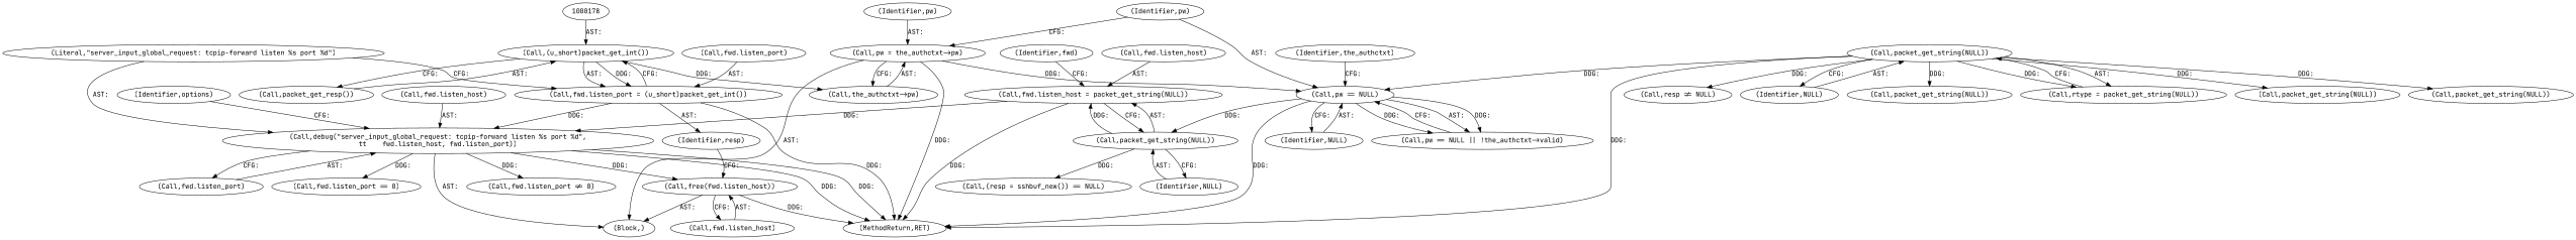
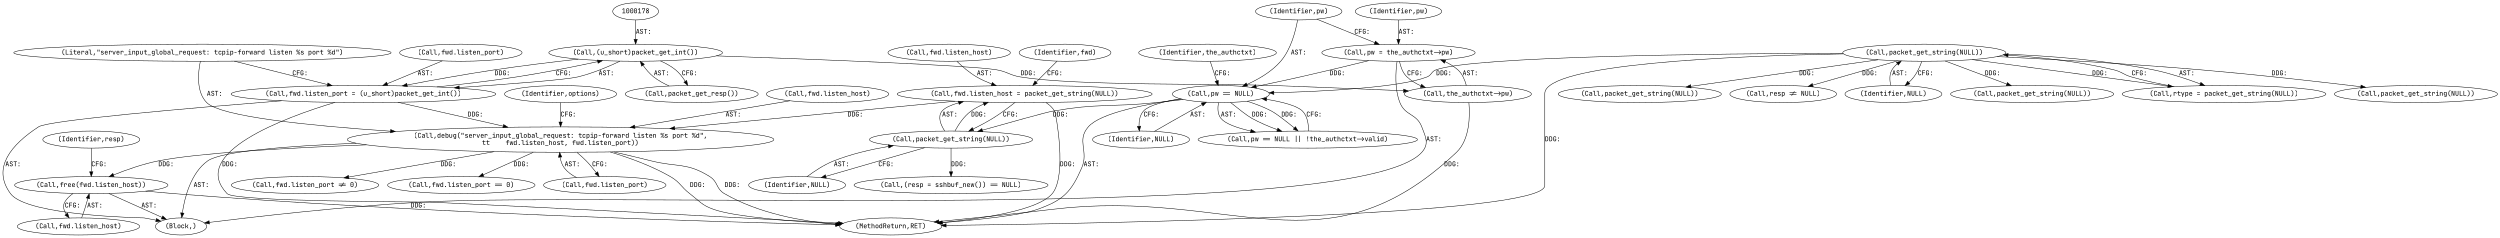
  digraph {
    fontname="JetBrains Mono"
    node [fontname="JetBrains Mono"]
    edge [fontname="JetBrains Mono"]
    n1 [label="(Call,free(fwd.listen_host))"]
    n2 [label="(Block,)"]
    n3 [label="(Call,fwd.listen_host)"]
    n4 [label="(MethodReturn,RET)"]
    n5 [label="(Call,debug(\"server_input_global_request: tcpip-forward listen %s port %d\",\n\t\t    fwd.listen_host, fwd.listen_port))"]
    n6 [label="(Call,fwd.listen_port != 0)"]
    n7 [label="(Call,fwd.listen_port == 0)"]
    n8 [label="(Call,fwd.listen_port)"]
    n9 [label="(Call,fwd.listen_host = packet_get_string(NULL))"]
    n10 [label="(Call,packet_get_string(NULL))"]
    n11 [label="(Identifier,NULL)"]
    n12 [label="(Call,(resp = sshbuf_new()) == NULL)"]
    n13 [label="(Call,pw == NULL)"]
    n14 [label="(Call,pw == NULL || !the_authctxt->valid)"]
    n15 [label="(Identifier,NULL)"]
    n16 [label="(Call,pw = the_authctxt->pw)"]
    n17 [label="(Call,the_authctxt->pw)"]
    n18 [label="(Call,packet_get_string(NULL))"]
    n19 [label="(Call,rtype = packet_get_string(NULL))"]
    n20 [label="(Call,packet_get_string(NULL))"]
    n21 [label="(Call,packet_get_string(NULL))"]
    n22 [label="(Call,resp != NULL)"]
    n23 [label="(Identifier,NULL)"]
    n24 [label="(Call,packet_get_string(NULL))"]
    n25 [label="(Call,fwd.listen_port = (u_short)packet_get_int())"]
    n26 [label="(Call,(u_short)packet_get_int())"]
    n27 [label="(Call,packet_get_resp())"]
    n28 [label="(Call,fwd.listen_host)"]
    n29 [label="(Identifier,the_authctxt)"]
    n30 [label="(Call,fwd.listen_port)"]
    n31 [label="(Identifier,options)"]
    n32 [label="(Call,fwd.listen_host)"]
    n33 [label="(Identifier,fwd)"]
    n34 [label="(Literal,\"server_input_global_request: tcpip-forward listen %s port %d\")"]
    n35 [label="(Identifier,resp)"]
    n36 [label="(Identifier,pw)"]
    n37 [label="(Identifier,pw)"]
    1000178
    n1 -> n2 [label="AST: "]
    n1 -> n3 [label="CFG: "]
    n1 -> n4 [label="DDG: "]
    n3 -> n1 [label="AST: "]
    n5 -> n1 [label="DDG: "]
    n5 -> n2 [label="AST: "]
    n5 -> n4 [label="DDG: "]
    n5 -> n4 [label="DDG: "]
    n5 -> n6 [label="DDG: "]
    n5 -> n7 [label="DDG: "]
    n5 -> n8 [label="CFG: "]
    n8 -> n5 [label="AST: "]
    n9 -> n4 [label="DDG: "]
    n9 -> n5 [label="DDG: "]
    n9 -> n10 [label="CFG: "]
    n10 -> n9 [label="AST: "]
    n10 -> n9 [label="DDG: "]
    n10 -> n11 [label="CFG: "]
    n10 -> n12 [label="DDG: "]
    n11 -> n10 [label="AST: "]
-   n13 -> n4 [label="DDG: "]
+   n13 -> n4 [label="AST: "]
    n13 -> n10 [label="DDG: "]
    n13 -> n14 [label="AST: "]
    n13 -> n14 [label="DDG: "]
    n13 -> n14 [label="DDG: "]
    n13 -> n15 [label="CFG: "]
    n14 -> n13 [label="CFG: "]
    n15 -> n13 [label="AST: "]
    n16 -> n2 [label="AST: "]
-   n16 -> n4 [label="DDG: "]
+   n17 -> n4 [label="DDG: "]
    n16 -> n13 [label="DDG: "]
    n16 -> n17 [label="CFG: "]
    n17 -> n16 [label="AST: "]
    n18 -> n4 [label="DDG: "]
    n18 -> n13 [label="DDG: "]
    n18 -> n19 [label="AST: "]
    n18 -> n19 [label="DDG: "]
    n18 -> n20 [label="DDG: "]
    n18 -> n21 [label="DDG: "]
    n18 -> n22 [label="DDG: "]
    n18 -> n23 [label="CFG: "]
    n18 -> n24 [label="DDG: "]
    n19 -> n18 [label="CFG: "]
    n23 -> n18 [label="AST: "]
-   n25 -> n35 [label="AST: "]
+   n25 -> n2 [label="AST: "]
    n25 -> n4 [label="DDG: "]
    n25 -> n5 [label="DDG: "]
    n25 -> n26 [label="CFG: "]
    n26 -> n17 [label="DDG: "]
    n26 -> n25 [label="AST: "]
    n26 -> n25 [label="DDG: "]
    n26 -> n27 [label="CFG: "]
    n27 -> n26 [label="AST: "]
    n28 -> n5 [label="AST: "]
    n29 -> n13 [label="CFG: "]
    n30 -> n25 [label="AST: "]
    n31 -> n5 [label="CFG: "]
    n32 -> n9 [label="AST: "]
    n33 -> n9 [label="CFG: "]
    n34 -> n5 [label="AST: "]
    n34 -> n25 [label="CFG: "]
    n35 -> n1 [label="CFG: "]
    n36 -> n16 [label="AST: "]
    n37 -> n13 [label="AST: "]
    n37 -> n16 [label="CFG: "]
    1000178 -> n26 [label="AST: "]
  }
